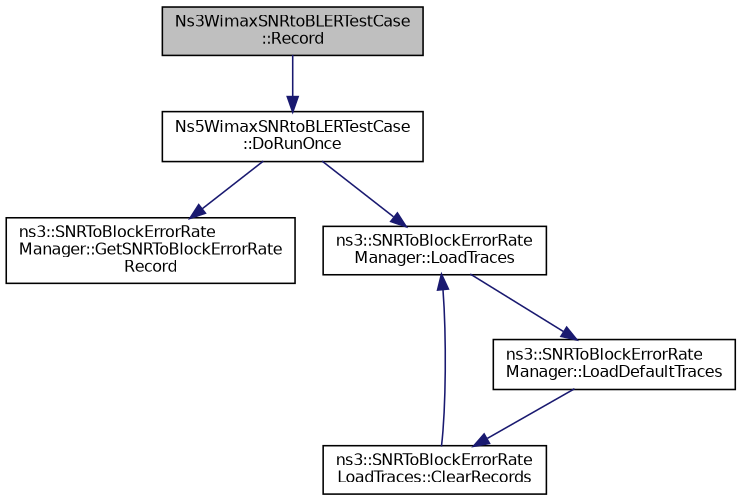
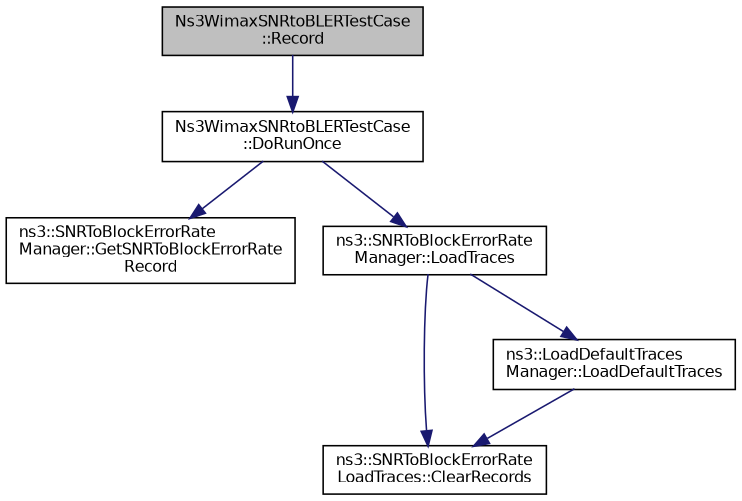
  digraph {
    rankdir=TB
    node [color=black fillcolor=white fontname=Helvetica fontsize=10 shape=record style=filled]
    edge [color=midnightblue fontname=Helvetica fontsize=10 labelfontname=Helvetica labelfontsize=10 style=solid]
    n1 [fillcolor=grey75 fontcolor=black height=0.2 label="Ns3WimaxSNRtoBLERTestCase\l::Record" width=0.4]
-   n2 [height=0.2 label="Ns5WimaxSNRtoBLERTestCase\l::DoRunOnce" width=0.4]
+   n2 [height=0.2 label="Ns3WimaxSNRtoBLERTestCase\l::DoRunOnce" width=0.4]
    n3 [height=0.2 label="ns3::SNRToBlockErrorRate\lManager::GetSNRToBlockErrorRate\lRecord" width=0.4]
    n4 [height=0.2 label="ns3::SNRToBlockErrorRate\lManager::LoadTraces" width=0.4]
    n5 [height=0.2 label="ns3::SNRToBlockErrorRate\lLoadTraces::ClearRecords" width=0.4]
-   n6 [height=0.2 label="ns3::SNRToBlockErrorRate\lManager::LoadDefaultTraces" width=0.4]
+   n6 [height=0.2 label="ns3::LoadDefaultTraces\lManager::LoadDefaultTraces" width=0.4]
    n1 -> n2
    n2 -> n3
    n2 -> n4
-   n5 -> n4
+   n4 -> n5
    n4 -> n6
    n6 -> n5
  }
